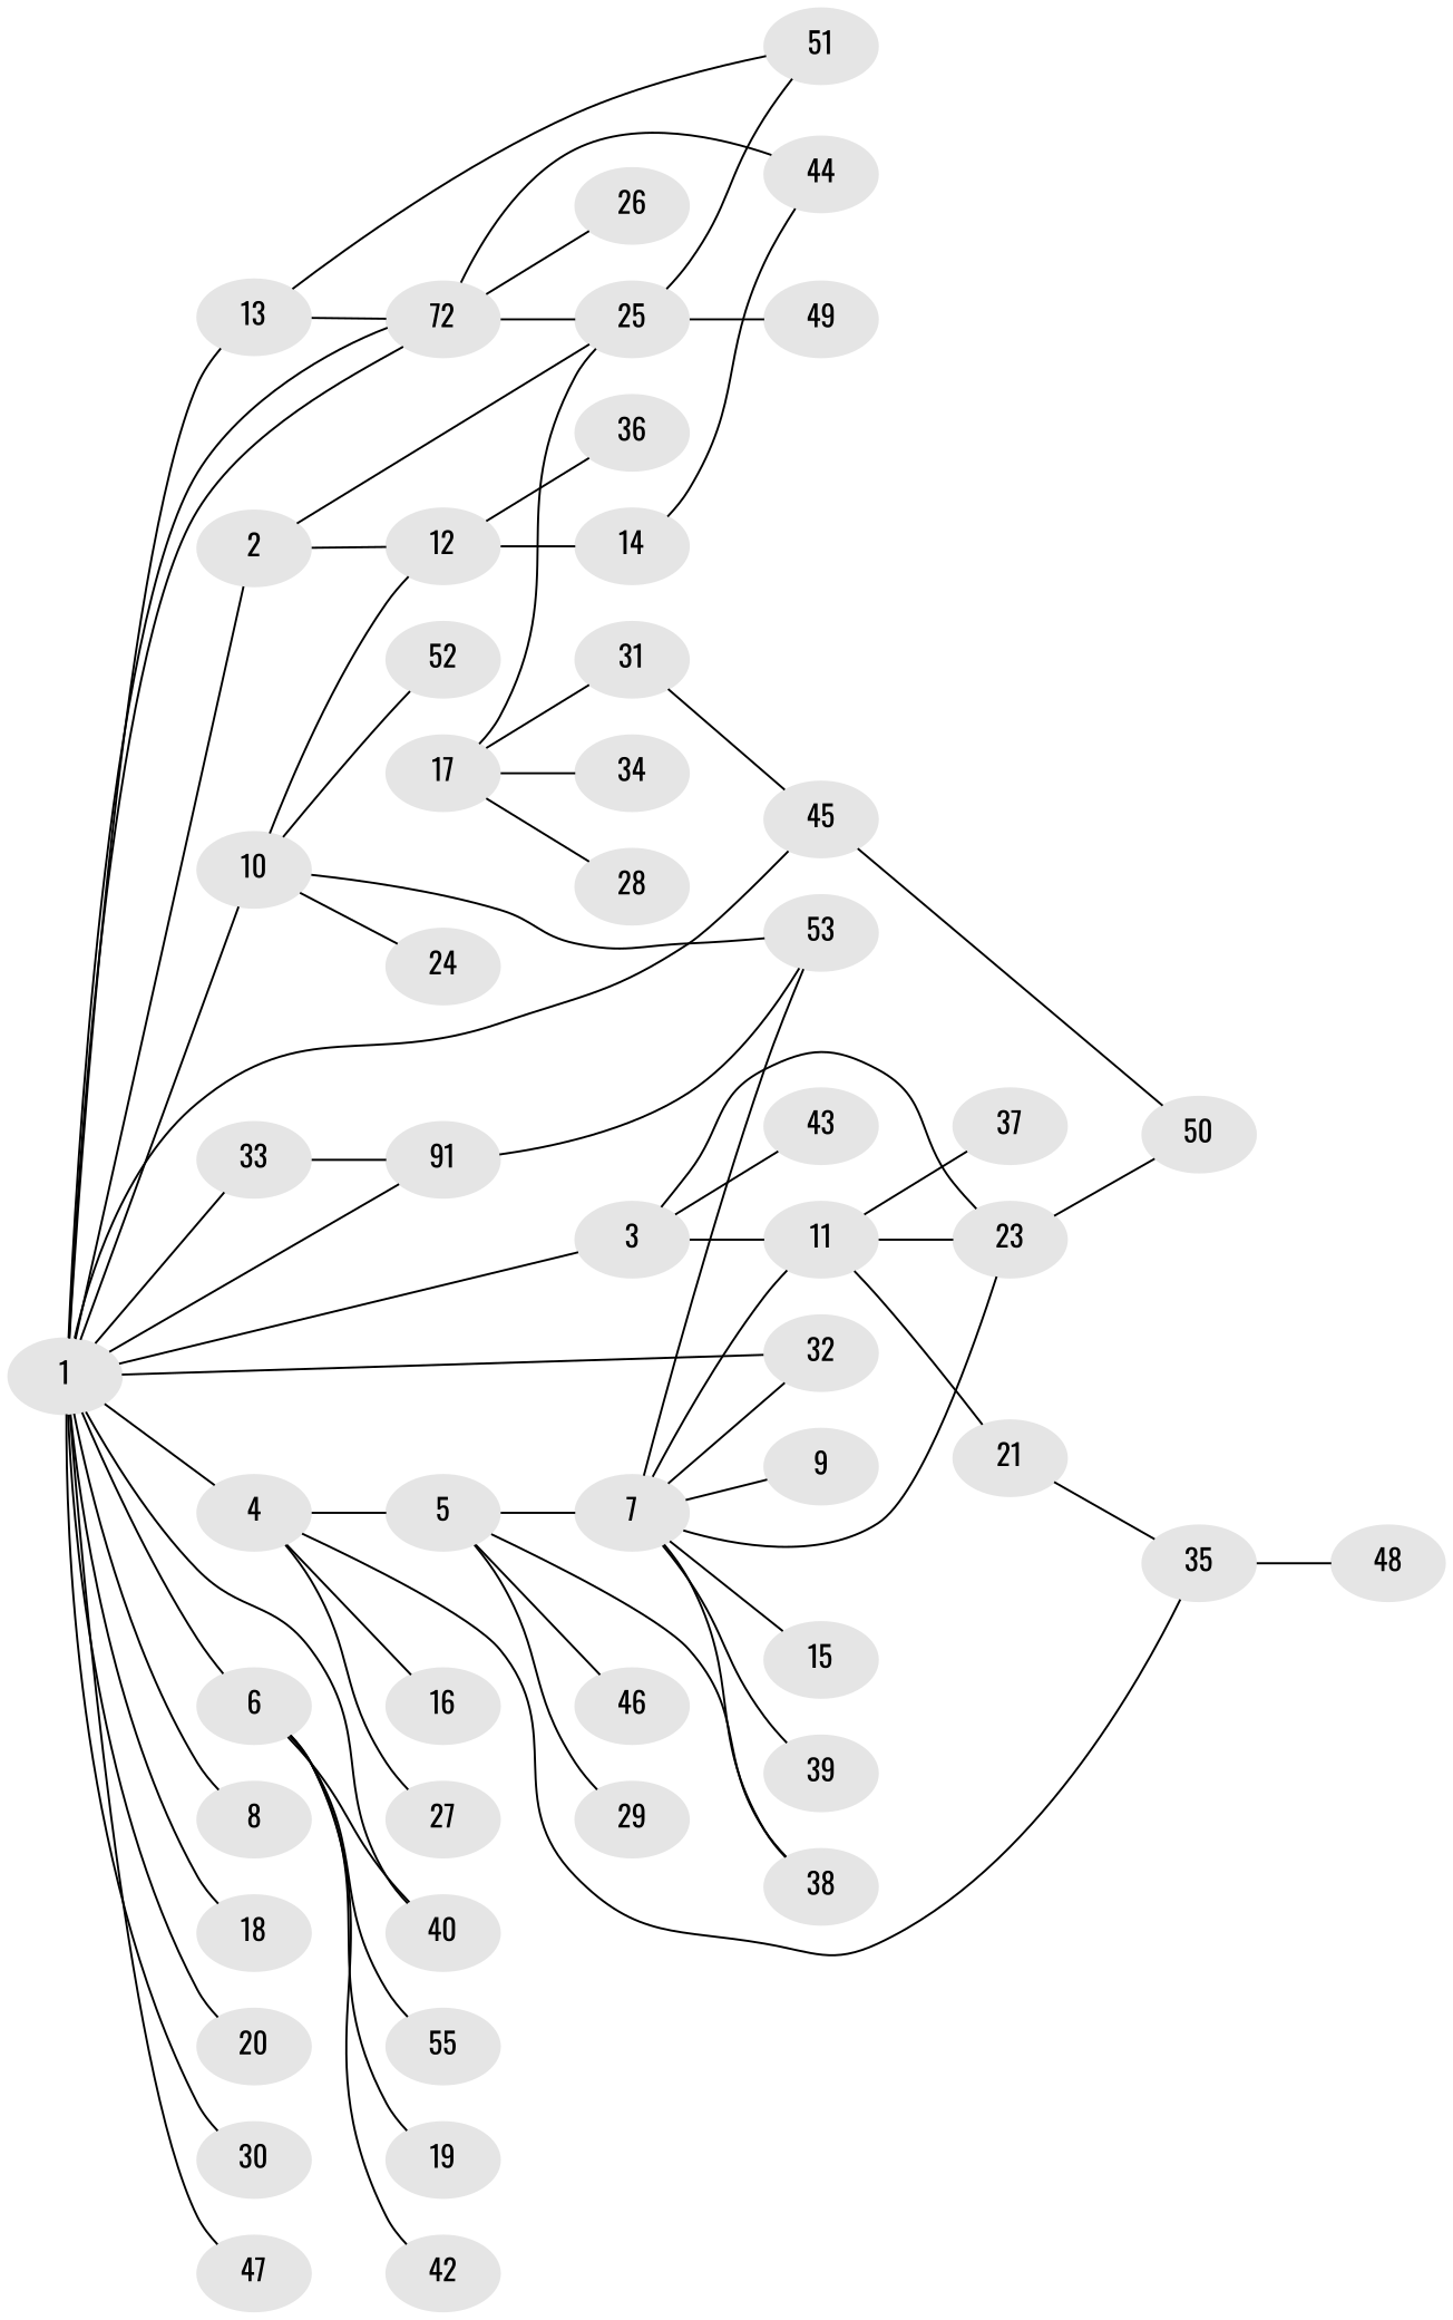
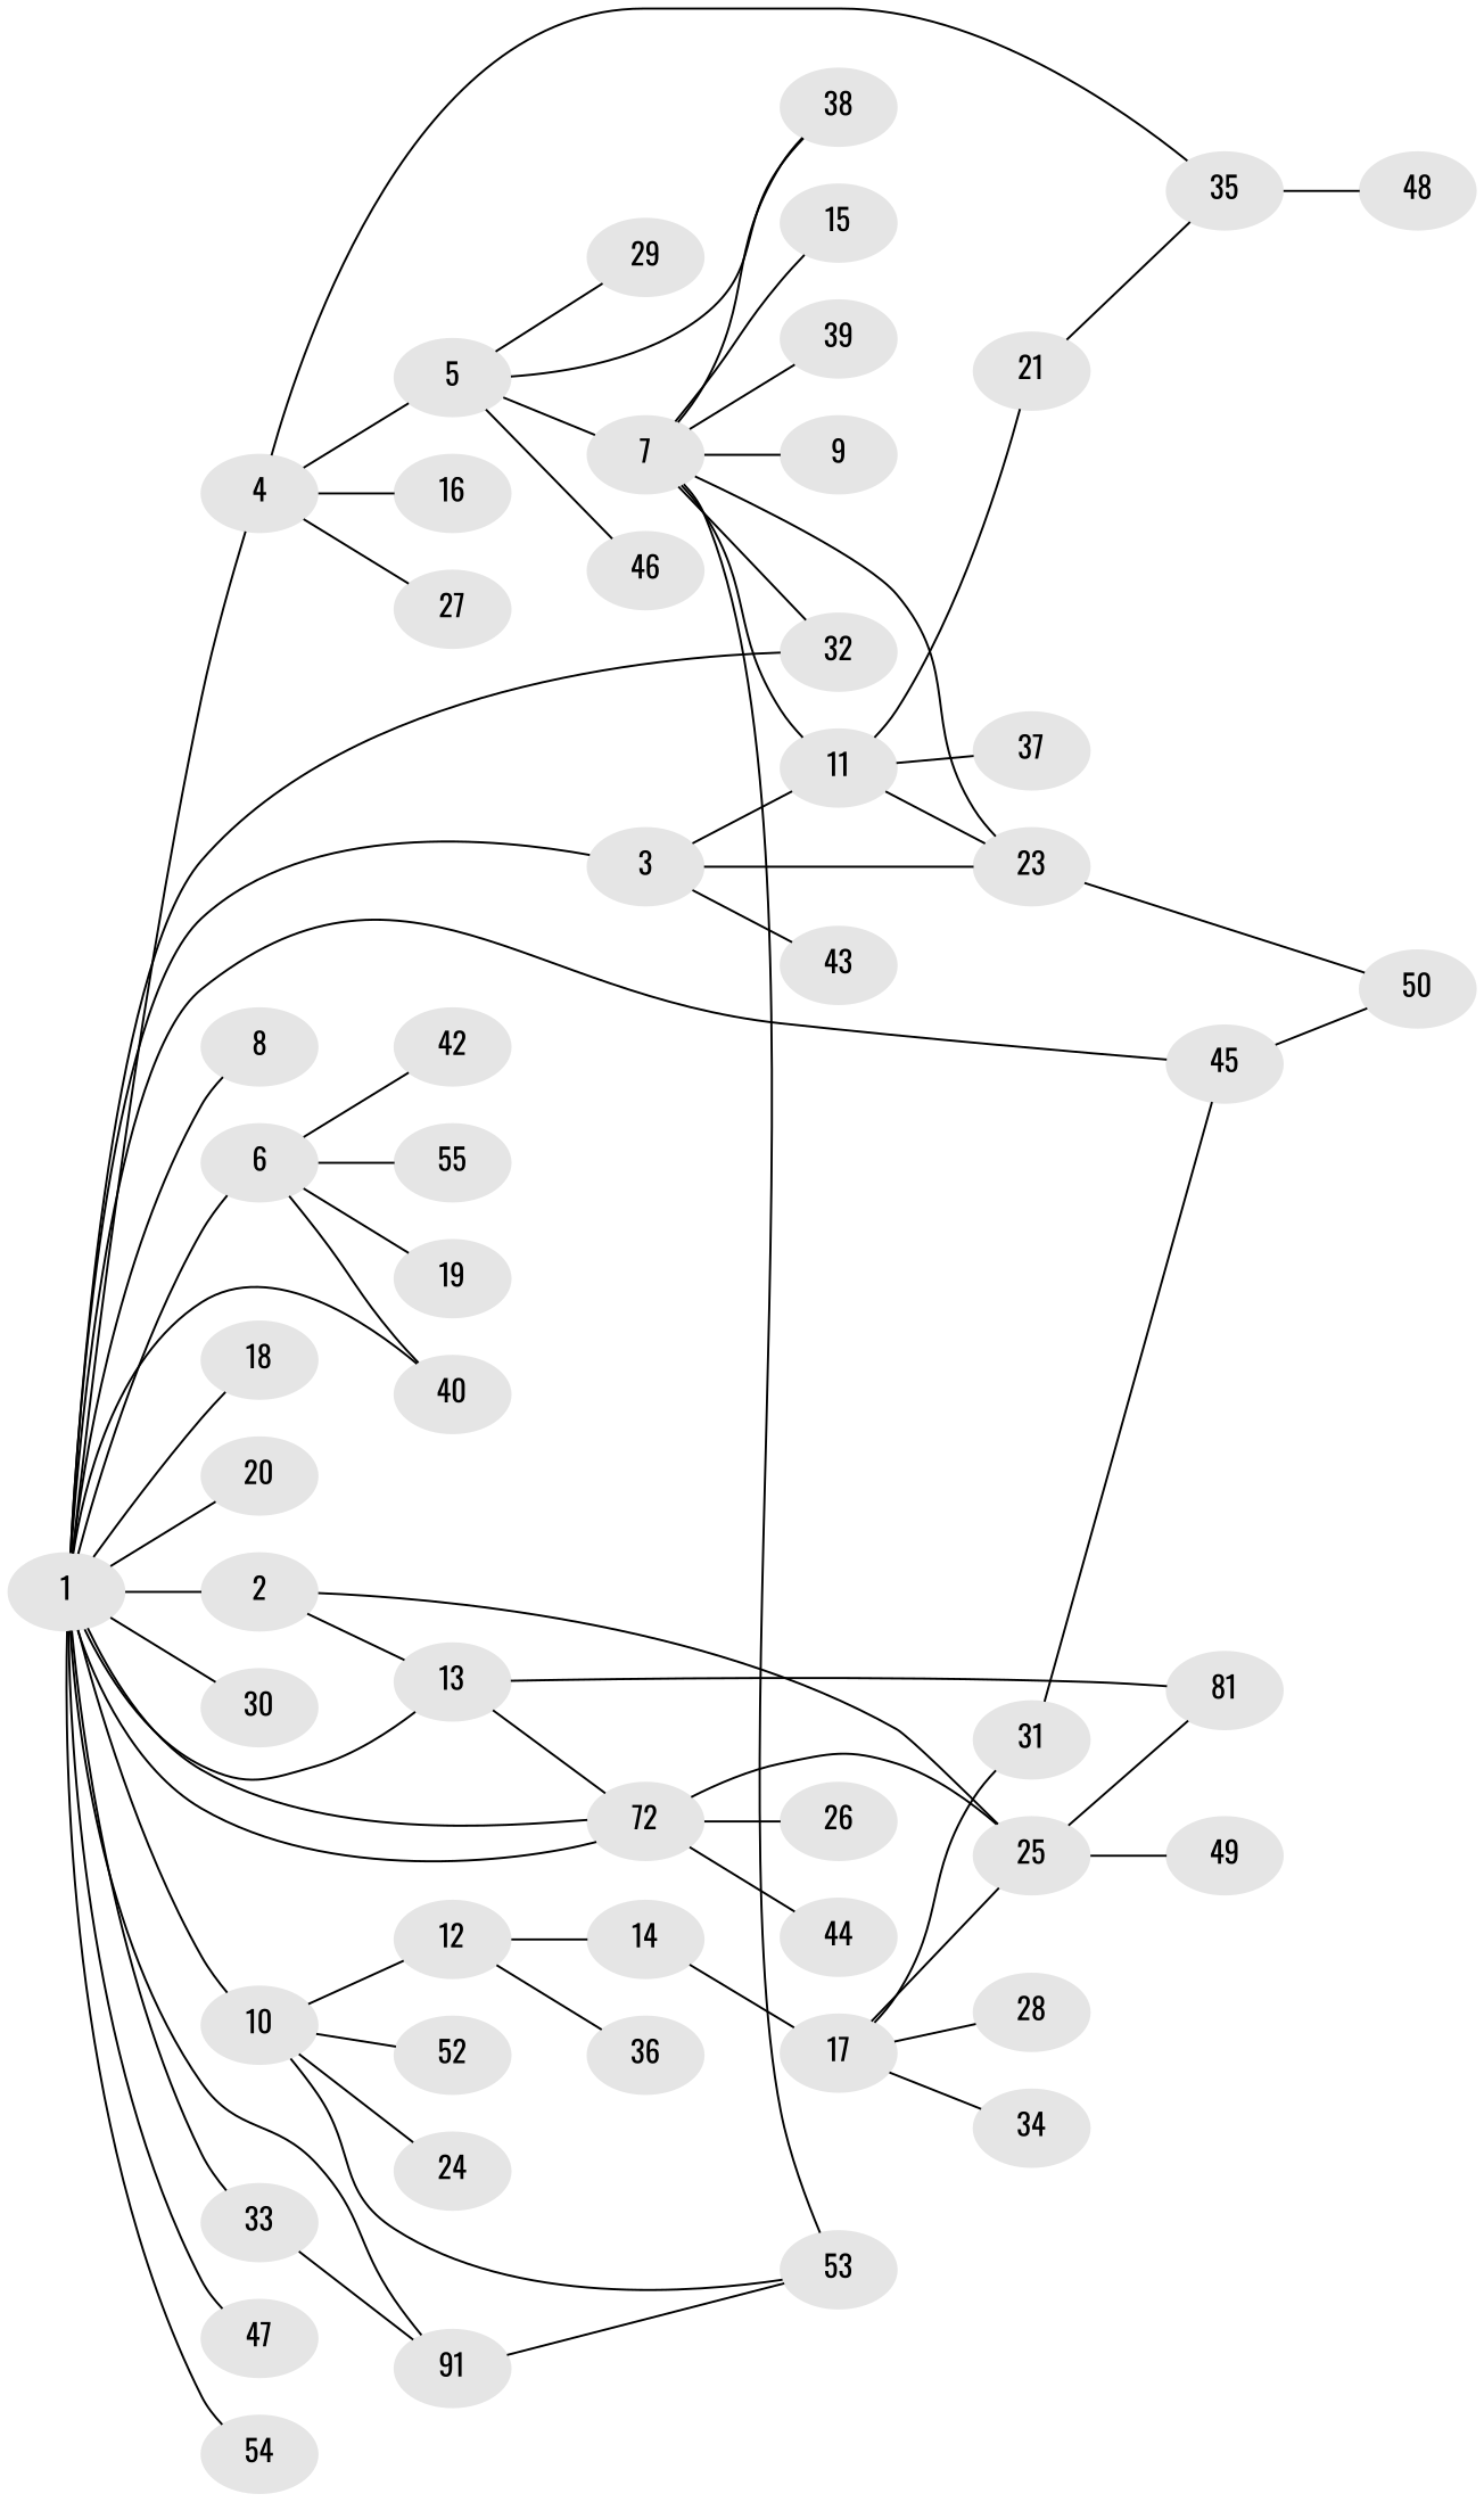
  graph {
    fontname=Oswald
    rankdir=LR
    node [color=gray90 fontname=Oswald style=filled]
    edge [fontname=Oswald]
    1
    2
    3
    4
    6
    8
    10
    13
    18
    20
    n11 [label=72]
    30
    32
    33
    40
    n16 [label=91]
    45
    47
+   54
    25
    11
    23
    43
    5
    16
    27
    35
    19
    42
    55
    53
    12
    24
    52
-   51
+   51 [label=81]
    26
    44
    50
    49
    21
    37
    7
    29
    38
    46
    48
    9
    15
    39
    14
    36
    17
    28
    31
    34
    1 -- 2
    1 -- 3
    1 -- 4
    1 -- 6
    1 -- 8
    1 -- 10
    1 -- 13
    1 -- 18
    1 -- 20
    1 -- n11
    1 -- n11
    1 -- 30
    1 -- 32
    1 -- 33
    1 -- 40
    1 -- n16
    1 -- 45
    1 -- 47
-   2 -- 12
+   1 -- 54
+   2 -- 13
    2 -- 25
    3 -- 11
    3 -- 23
    3 -- 43
    4 -- 5
    4 -- 16
    4 -- 27
    4 -- 35
    6 -- 40
    6 -- 19
    6 -- 42
    6 -- 55
    10 -- 53
    10 -- 12
    10 -- 24
    10 -- 52
    13 -- n11
    13 -- 51
    n11 -- 25
    n11 -- 26
    n11 -- 44
    33 -- n16
    n16 -- 53
    45 -- 50
    25 -- 51
    25 -- 49
    11 -- 23
    11 -- 21
    11 -- 37
    23 -- 50
    5 -- 7
    5 -- 29
    5 -- 38
    5 -- 46
    35 -- 48
    12 -- 14
    12 -- 36
    21 -- 35
    7 -- 32
    7 -- 11
    7 -- 23
    7 -- 53
    7 -- 38
    7 -- 9
    7 -- 15
    7 -- 39
-   14 -- 44
+   14 -- 17
    17 -- 25
    17 -- 28
    17 -- 31
    17 -- 34
    31 -- 45
  }
